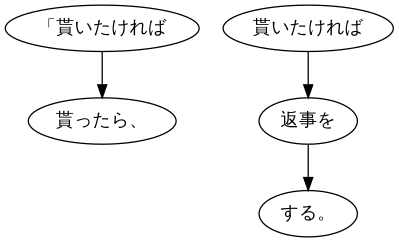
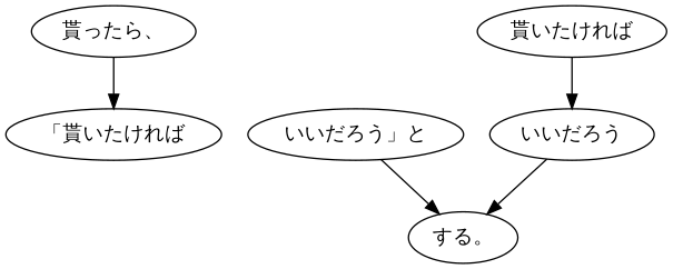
  digraph {
    fontname="Roboto Condensed"
    node [fontname="Roboto Condensed"]
    edge [fontname="Roboto Condensed"]
    n1 [label="「貰いたければ"]
    n2 [label="貰ったら、"]
+   n3 [label="いいだろう」と"]
    n4 [label="する。"]
    n5 [label="貰いたければ"]
-   n6 [label="返事を"]
-   n1 -> n2
+   n6 [label="いいだろう"]
+   n2 -> n1
+   n3 -> n4
    n5 -> n6
    n6 -> n4
  }
